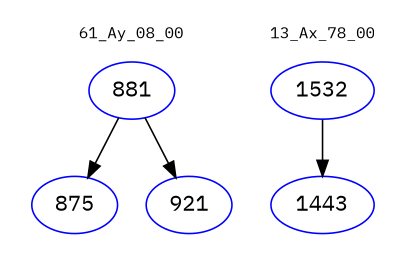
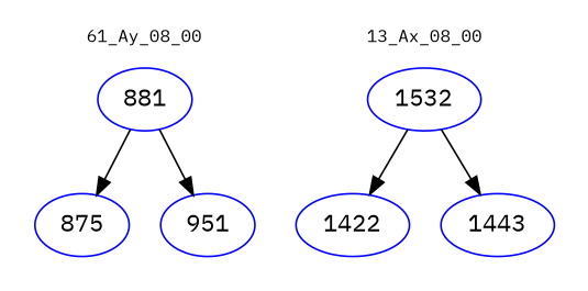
  digraph {
    fontname="IBM Plex Mono"
    node [color=blue fontname="IBM Plex Mono"]
    edge [color=black fontname="IBM Plex Mono"]
    n1 [label=881]
    n2 [label=875]
-   n3 [label=921]
+   n3 [label=951]
    n4 [label=1532]
+   n5 [label=1422]
    n6 [label=1443]
    subgraph cluster_1 {
      color=white
      fontsize=10
      label="61_Ay_08_00"
      n1
      n2
      n3
    }
    subgraph cluster_2 {
      color=white
      fontsize=10
-     label="13_Ax_78_00"
+     label="13_Ax_08_00"
      n4
+     n5
      n6
    }
    n1 -> n2
    n1 -> n3
+   n4 -> n5
    n4 -> n6
  }
